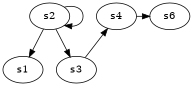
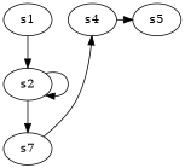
  digraph {
    node [player=1]
    s1
    s2 [player=0]
-   s3
+   s3 [label=s7]
    s4 [player=0]
-   s5 [label=s6]
-   s2 -> s1
+   s5
+   s1 -> s2
    s2 -> s2 [constraint="time % 3 == 0"]
    s2 -> s3
    s3 -> s4 [constraint="time == 12 || time == 15"]
    s4 -> s5 [constraint="time == 0 || time == 2 || time == 11"]
  }
